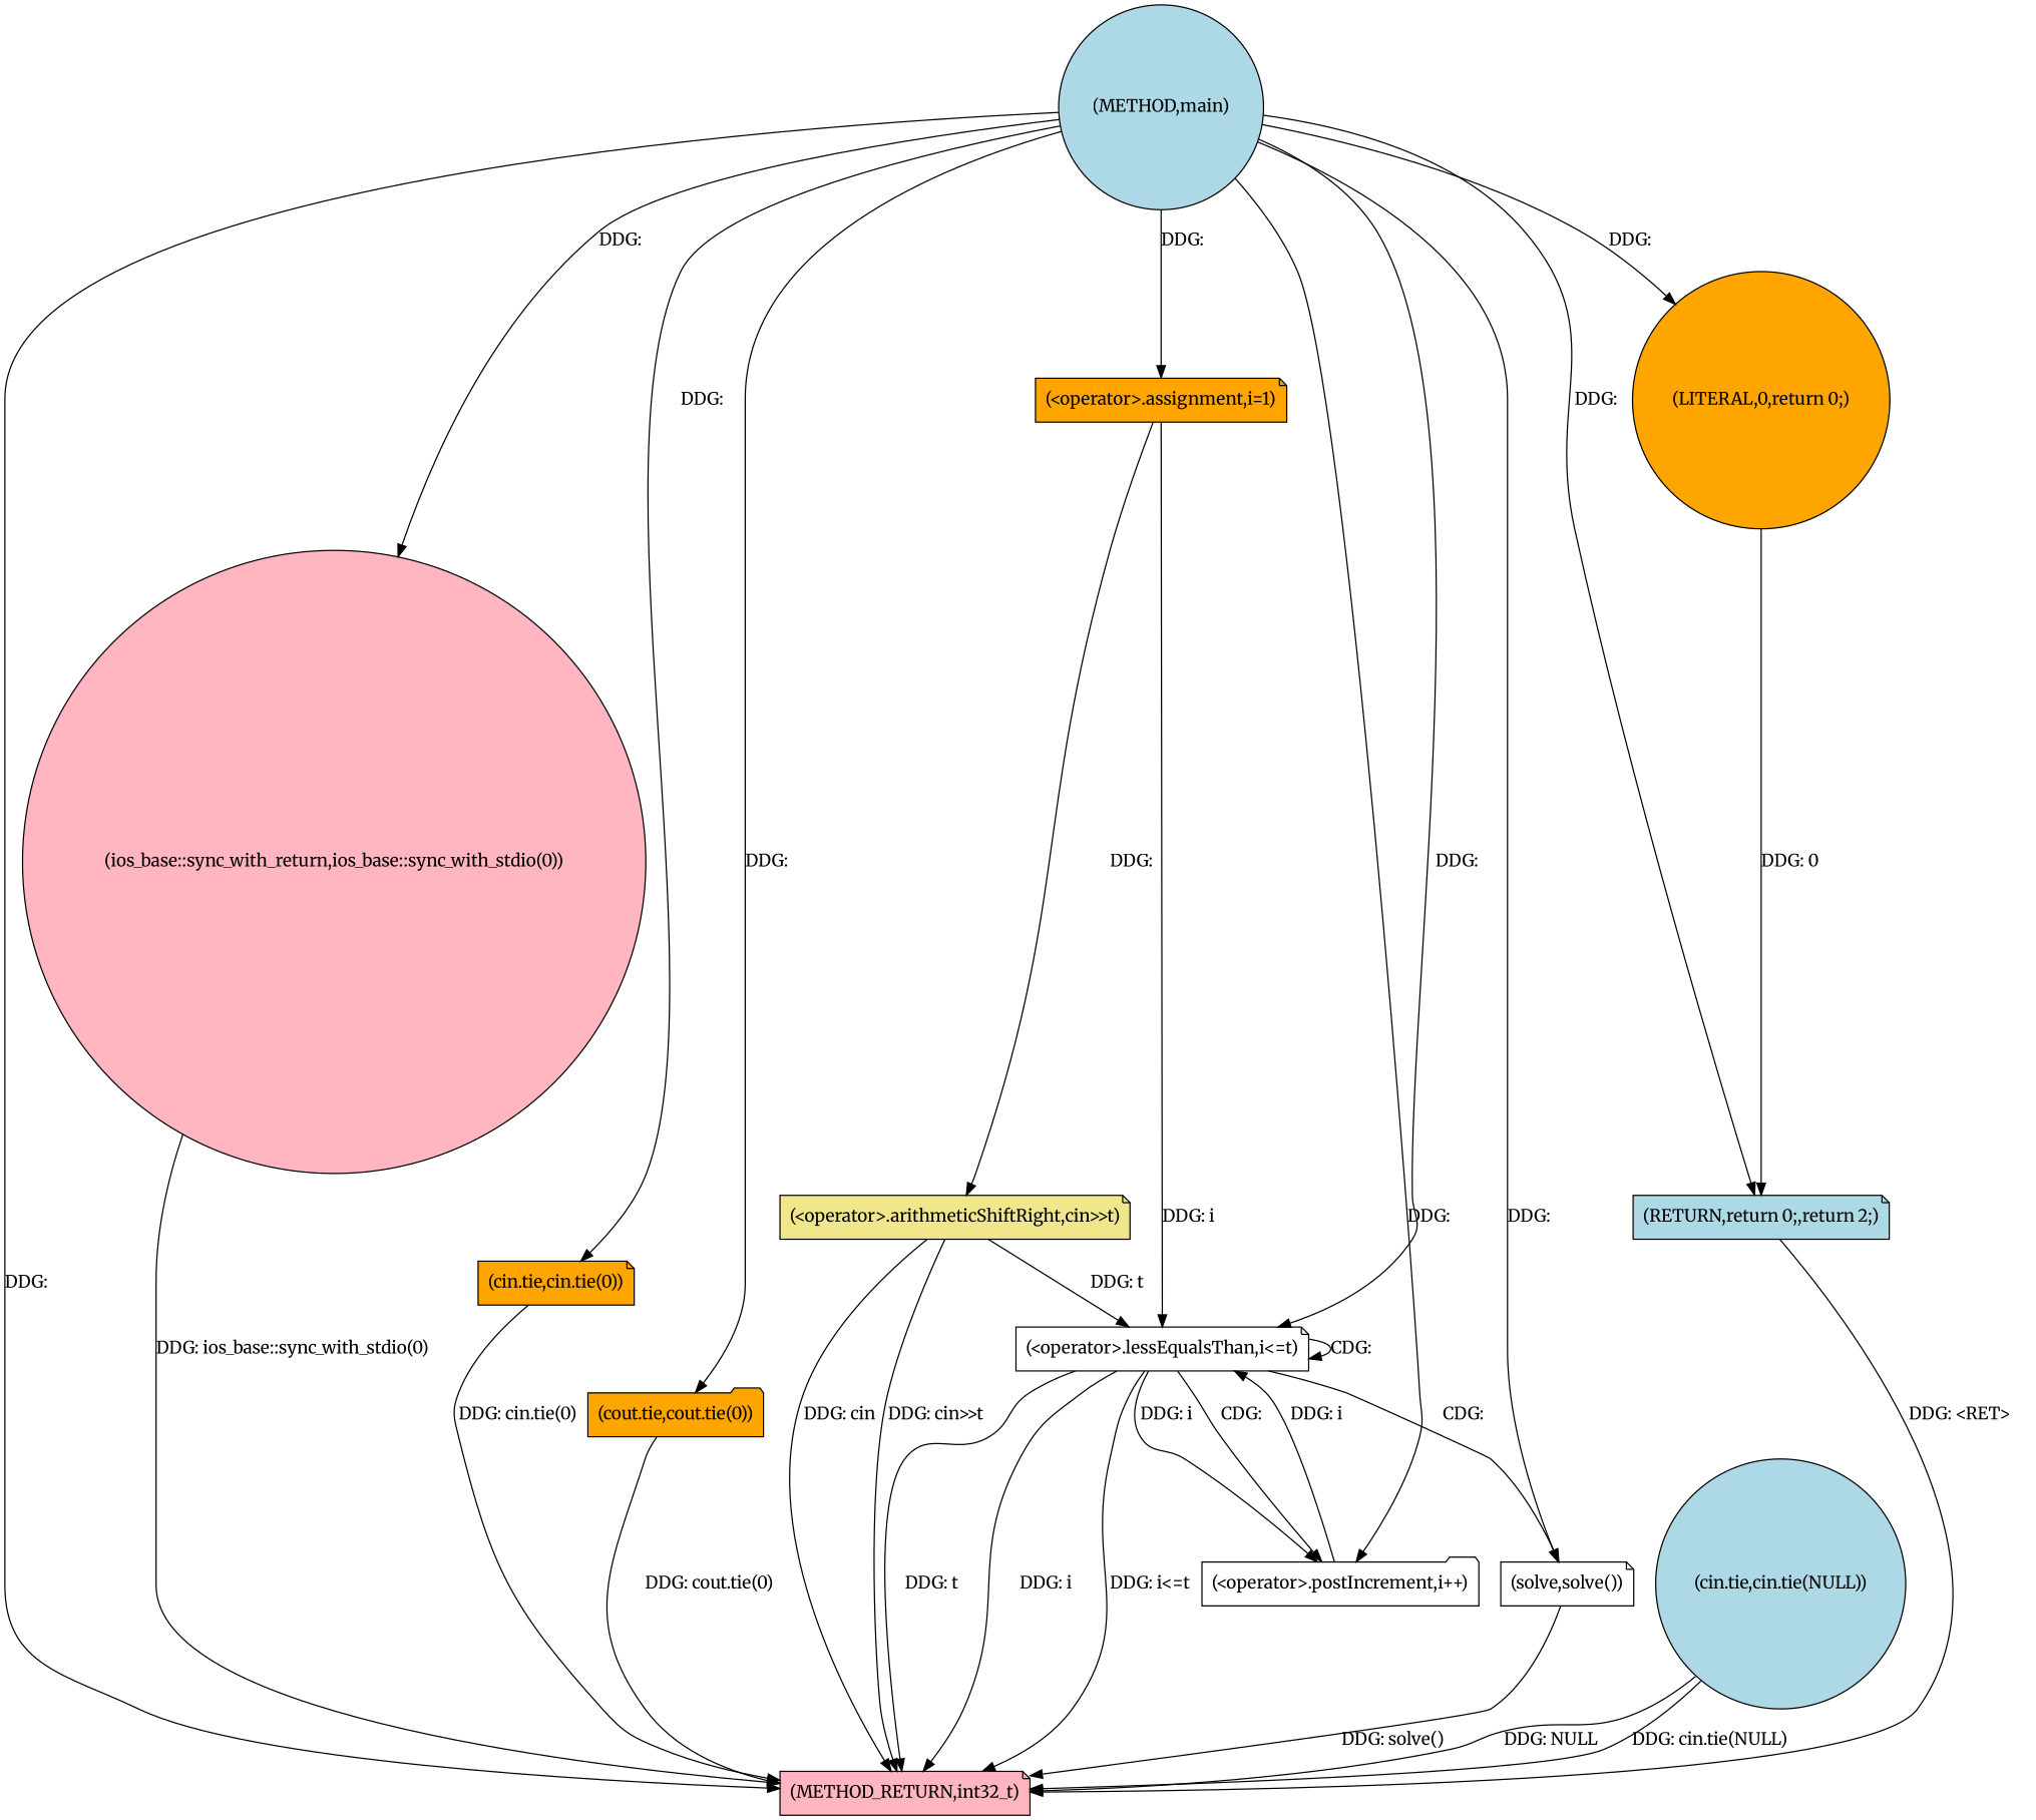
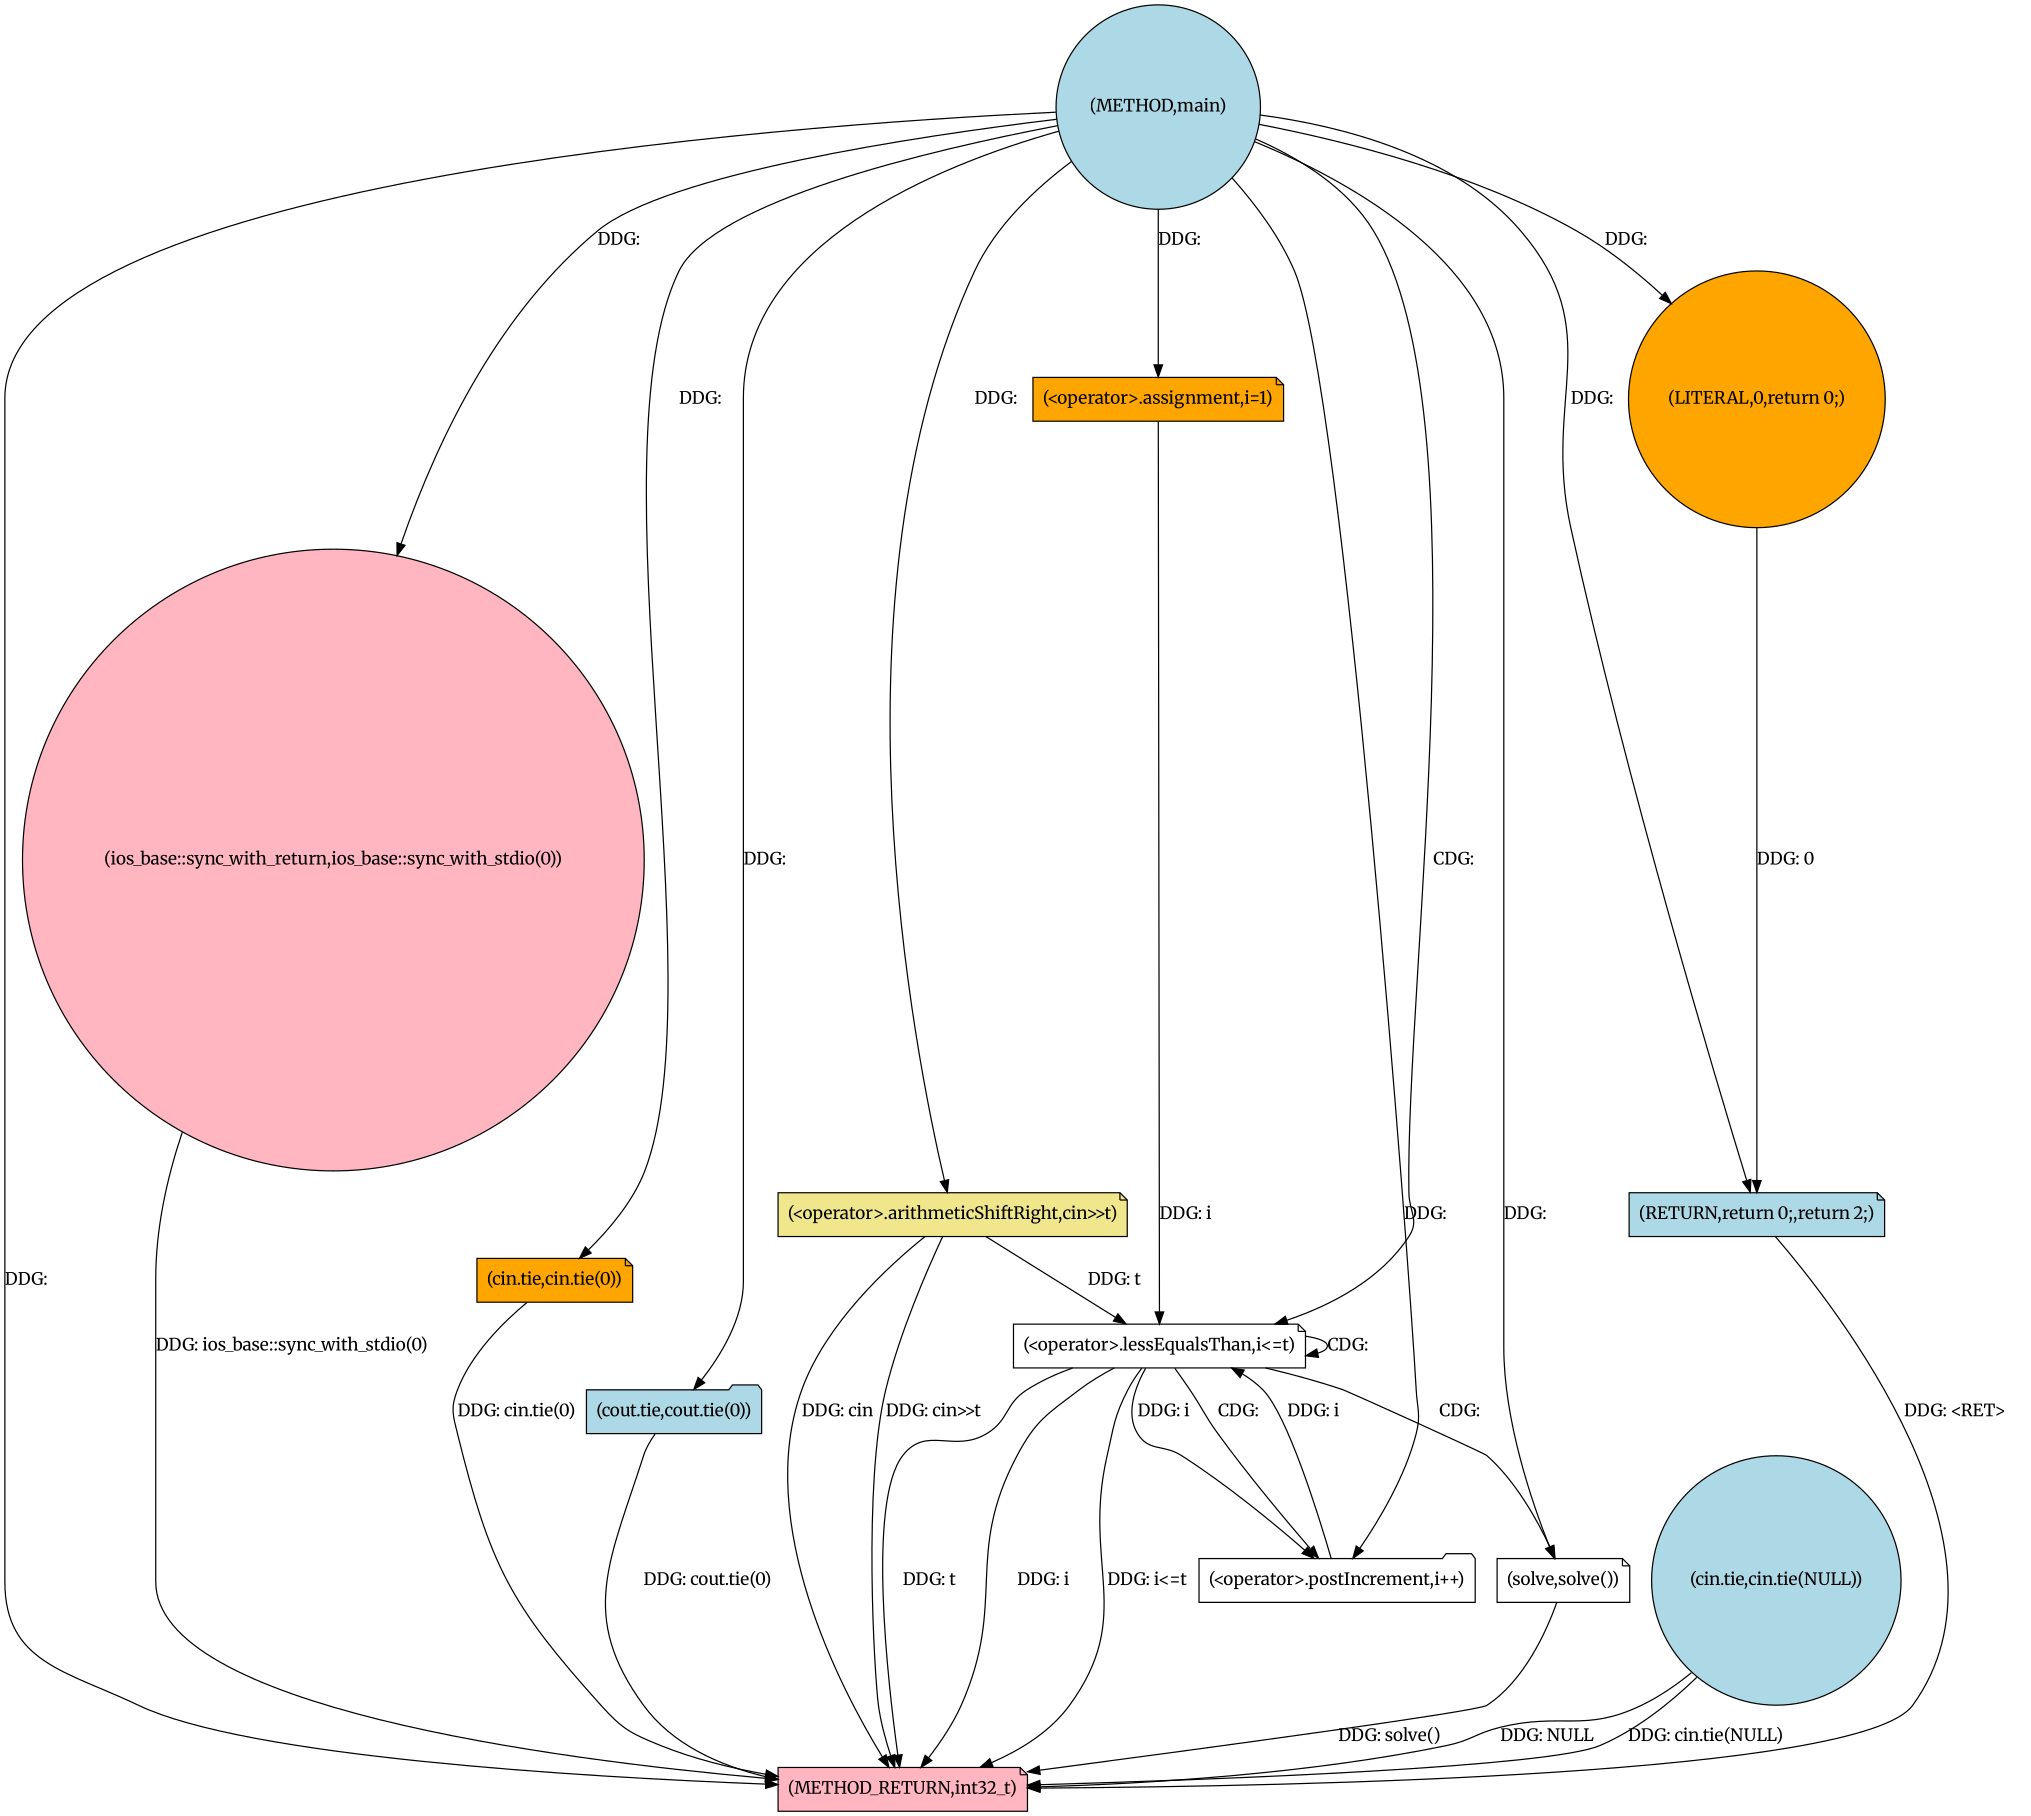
  digraph {
    fontname=Merriweather
    node [fillcolor=lightblue fontname=Merriweather shape=note style=filled]
    edge [fontname=Merriweather]
    n1 [label="(METHOD,main)" shape=circle]
    n2 [fillcolor=lightpink label="(ios_base::sync_with_return,ios_base::sync_with_stdio(0))" shape=circle]
    n3 [fillcolor=orange label="(cin.tie,cin.tie(0))"]
-   n4 [fillcolor=orange label="(cout.tie,cout.tie(0))" shape=folder]
+   n4 [label="(cout.tie,cout.tie(0))" shape=folder]
    n5 [fillcolor=khaki label="(<operator>.arithmeticShiftRight,cin>>t)"]
    n6 [label="(RETURN,return 0;,return 2;)"]
    n7 [fillcolor=orange label="(<operator>.assignment,i=1)"]
    n8 [fillcolor=white label="(<operator>.lessEqualsThan,i<=t)"]
    n9 [fillcolor=white label="(<operator>.postIncrement,i++)" shape=folder]
    n10 [fillcolor=orange label="(LITERAL,0,return 0;)" shape=circle]
    n11 [fillcolor=white label="(solve,solve())"]
    n12 [fillcolor=lightpink label="(METHOD_RETURN,int32_t)"]
    n13 [label="(cin.tie,cin.tie(NULL))" shape=circle]
    n1 -> n2 [label="DDG: "]
    n1 -> n3 [label="DDG: "]
    n1 -> n4 [label="DDG: "]
-   n7 -> n5 [label="DDG: "]
+   n1 -> n5 [label="DDG: "]
    n1 -> n6 [label="DDG: "]
    n1 -> n7 [label="DDG: "]
-   n1 -> n8 [label="DDG: "]
+   n1 -> n8 [label="CDG: "]
    n1 -> n9 [label="DDG: "]
    n1 -> n10 [label="DDG: "]
    n1 -> n11 [label="DDG: "]
    n1 -> n12 [label="DDG: "]
    n2 -> n12 [label="DDG: ios_base::sync_with_stdio(0)"]
    n3 -> n12 [label="DDG: cin.tie(0)"]
    n4 -> n12 [label="DDG: cout.tie(0)"]
    n5 -> n8 [label="DDG: t"]
    n5 -> n12 [label="DDG: cin>>t"]
    n5 -> n12 [label="DDG: cin"]
    n6 -> n12 [label="DDG: <RET>"]
    n7 -> n8 [label="DDG: i"]
    n8 -> n8 [label="CDG: "]
    n8 -> n9 [label="DDG: i"]
    n8 -> n9 [label="CDG: "]
    n8 -> n11 [label="CDG: "]
    n8 -> n12 [label="DDG: i"]
    n8 -> n12 [label="DDG: t"]
    n8 -> n12 [label="DDG: i<=t"]
    n9 -> n8 [label="DDG: i"]
    n10 -> n6 [label="DDG: 0"]
    n11 -> n12 [label="DDG: solve()"]
    n13 -> n12 [label="DDG: cin.tie(NULL)"]
    n13 -> n12 [label="DDG: NULL"]
  }
